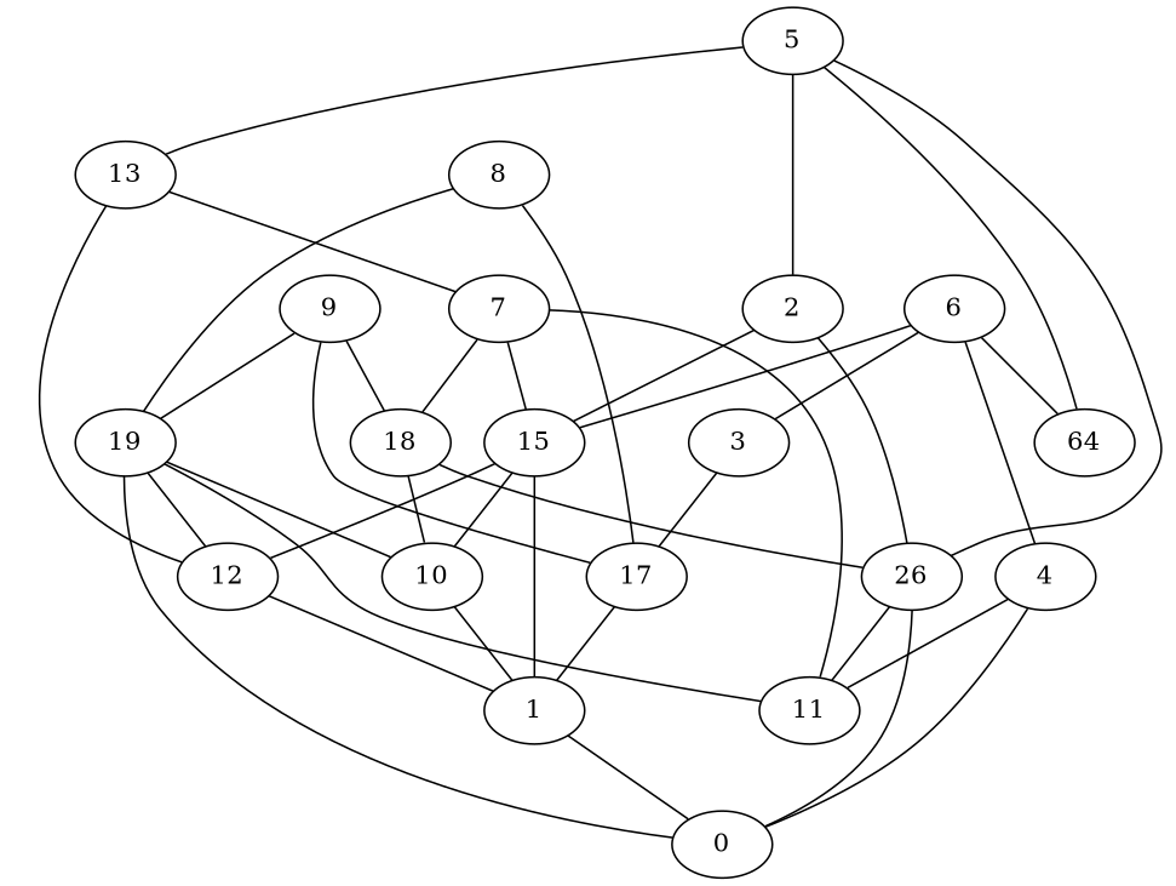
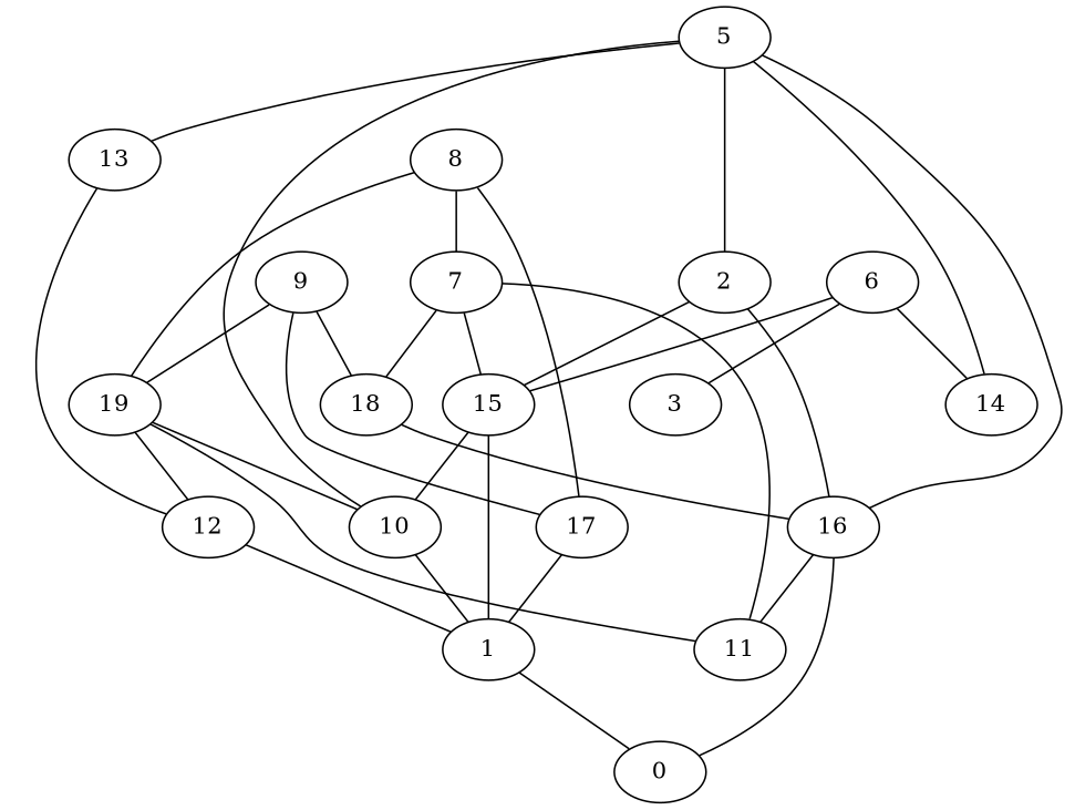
  digraph {
    edge [color=black dir=none]
    8
    17
    7
    19
    1
    11
    15
    18
    0
    10
    12
-   4
    2
-   16 [label=26]
+   16
    5
    13
-   14 [label=64]
+   14
    9
    3
    6
    subgraph sub_1 {
      8
      17
      7
      19
      1
      11
      15
      18
      0
      10
      12
-     4
      2
      16
      5
      13
      14
      9
      3
      6
    }
    8 -> 17
-   13 -> 7
+   8 -> 7
    8 -> 19
    17 -> 1
    7 -> 11
    7 -> 15
    7 -> 18
    19 -> 11
-   19 -> 0
    19 -> 10
    19 -> 12
    1 -> 0
    15 -> 1
    15 -> 10
-   15 -> 12
    18 -> 16
    10 -> 1
    12 -> 1
-   4 -> 11
-   4 -> 0
    2 -> 15
    2 -> 16
    16 -> 11
    16 -> 0
-   18 -> 10
+   5 -> 10
    5 -> 2
    5 -> 16
    5 -> 13
    5 -> 14
    13 -> 12
    9 -> 17
    9 -> 19
    9 -> 18
-   3 -> 17
    6 -> 15
-   6 -> 4
    6 -> 14
    6 -> 3
  }
